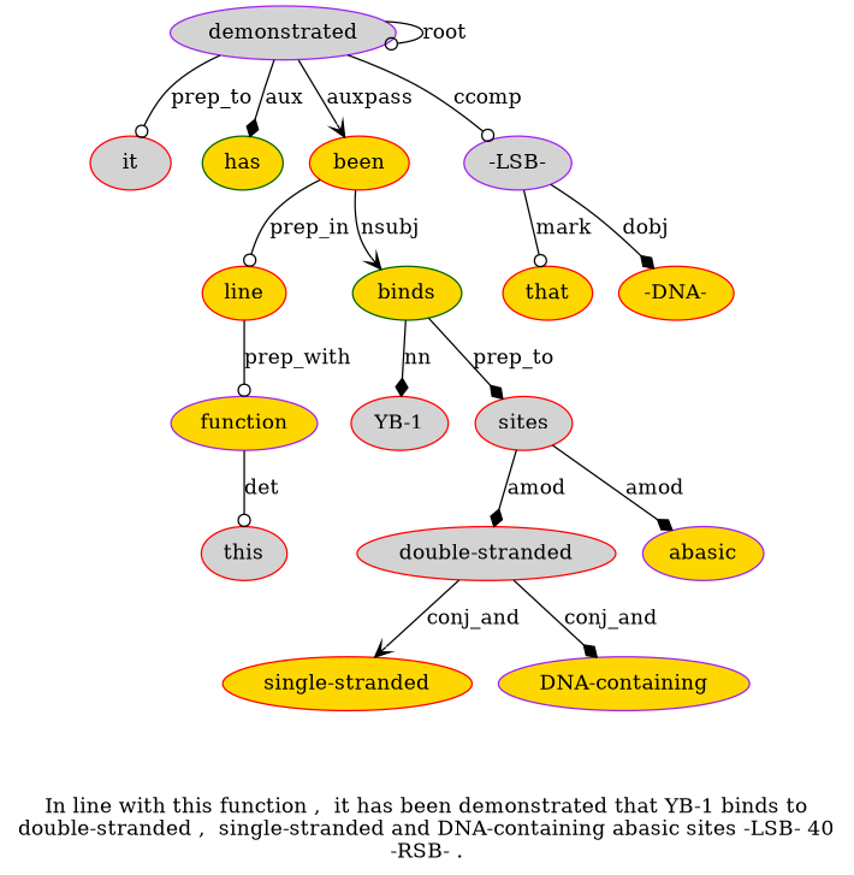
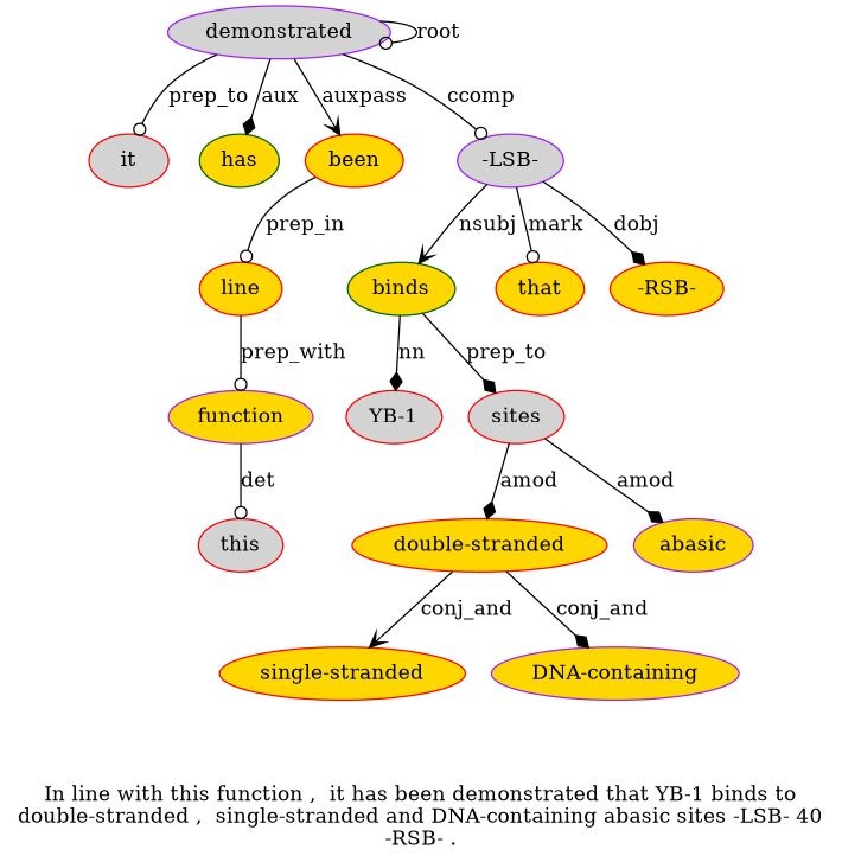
  digraph {
    label="In line with this function ,  it has been demonstrated that YB-1 binds to\ndouble-stranded ,  single-stranded and DNA-containing abasic sites -LSB- 40\n-RSB- ."
    node [color=red fillcolor=gold style=filled]
    edge [arrowhead=odot]
    n1 [color=purple fillcolor=lightgrey label=demonstrated]
    n2 [fillcolor=lightgrey label=it]
    n3 [color=darkgreen label=has]
    n4 [label=been]
    n5 [color=purple fillcolor=lightgrey label="-LSB-"]
    n6 [label=line]
    n7 [color=purple label=function]
    n8 [label=that]
    n9 [color=darkgreen label=binds]
-   n10 [label="-DNA-"]
+   n10 [label="-RSB-"]
    n11 [fillcolor=lightgrey label=this]
    n12 [fillcolor=lightgrey label="YB-1"]
    n13 [fillcolor=lightgrey label=sites]
-   n14 [fillcolor=lightgrey label="double-stranded"]
+   n14 [label="double-stranded"]
    n15 [color=purple label=abasic]
    n16 [label="single-stranded"]
    n17 [color=purple label="DNA-containing"]
    n1 -> n1 [label=root]
    n1 -> n2 [label=prep_to]
    n1 -> n3 [arrowhead=diamond label=aux]
    n1 -> n4 [arrowhead=vee label=auxpass]
    n1 -> n5 [label=ccomp]
    n4 -> n6 [label=prep_in]
    n5 -> n8 [label=mark]
-   n4 -> n9 [arrowhead=vee label=nsubj]
+   n5 -> n9 [arrowhead=vee label=nsubj]
    n5 -> n10 [arrowhead=diamond label=dobj]
    n6 -> n7 [label=prep_with]
    n7 -> n11 [label=det]
    n9 -> n12 [arrowhead=diamond label=nn]
    n9 -> n13 [arrowhead=diamond label=prep_to]
    n13 -> n14 [arrowhead=diamond label=amod]
    n13 -> n15 [arrowhead=diamond label=amod]
    n14 -> n16 [arrowhead=vee label=conj_and]
    n14 -> n17 [arrowhead=diamond label=conj_and]
  }
